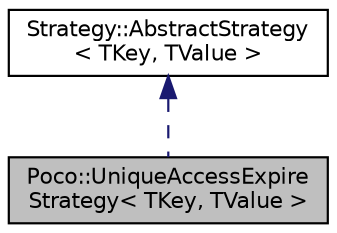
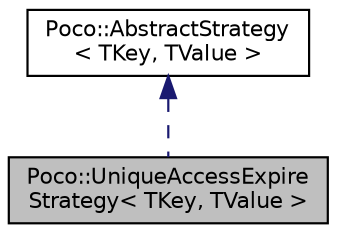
  digraph {
    node [color=black fontname=Helvetica fontsize=10 shape=record style=filled]
    n1 [fillcolor=grey75 fontcolor=black height=0.2 label="Poco::UniqueAccessExpire\lStrategy\< TKey, TValue \>" width=0.4]
-   n2 [fillcolor=white height=0.2 label="Strategy::AbstractStrategy\l\< TKey, TValue \>" width=0.4]
+   n2 [fillcolor=white height=0.2 label="Poco::AbstractStrategy\l\< TKey, TValue \>" width=0.4]
    n2 -> n1 [color=midnightblue dir=back fontname=Helvetica fontsize=10 labelfontname=Helvetica labelfontsize=10 style=dashed]
  }
